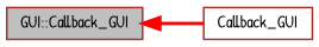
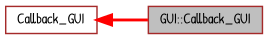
  digraph {
    rankdir=LR
    fontname="Patrick Hand"
    node [color=brown fontname="Patrick Hand" fontsize=10 shape=record style=filled]
    n1 [fillcolor=grey75 fontcolor=black height=0.2 label="GUI::Callback_GUI" width=0.4]
    n2 [fillcolor=white height=0.2 label=Callback_GUI width=0.4]
-   n1 -> n2 [color=red dir=back fontname="Patrick Hand" fontsize=10 labelfontname=Helvetica labelfontsize=10 style=bold]
+   n2 -> n1 [color=red dir=back fontname="Patrick Hand" fontsize=10 labelfontname=Helvetica labelfontsize=10 style=bold]
  }
